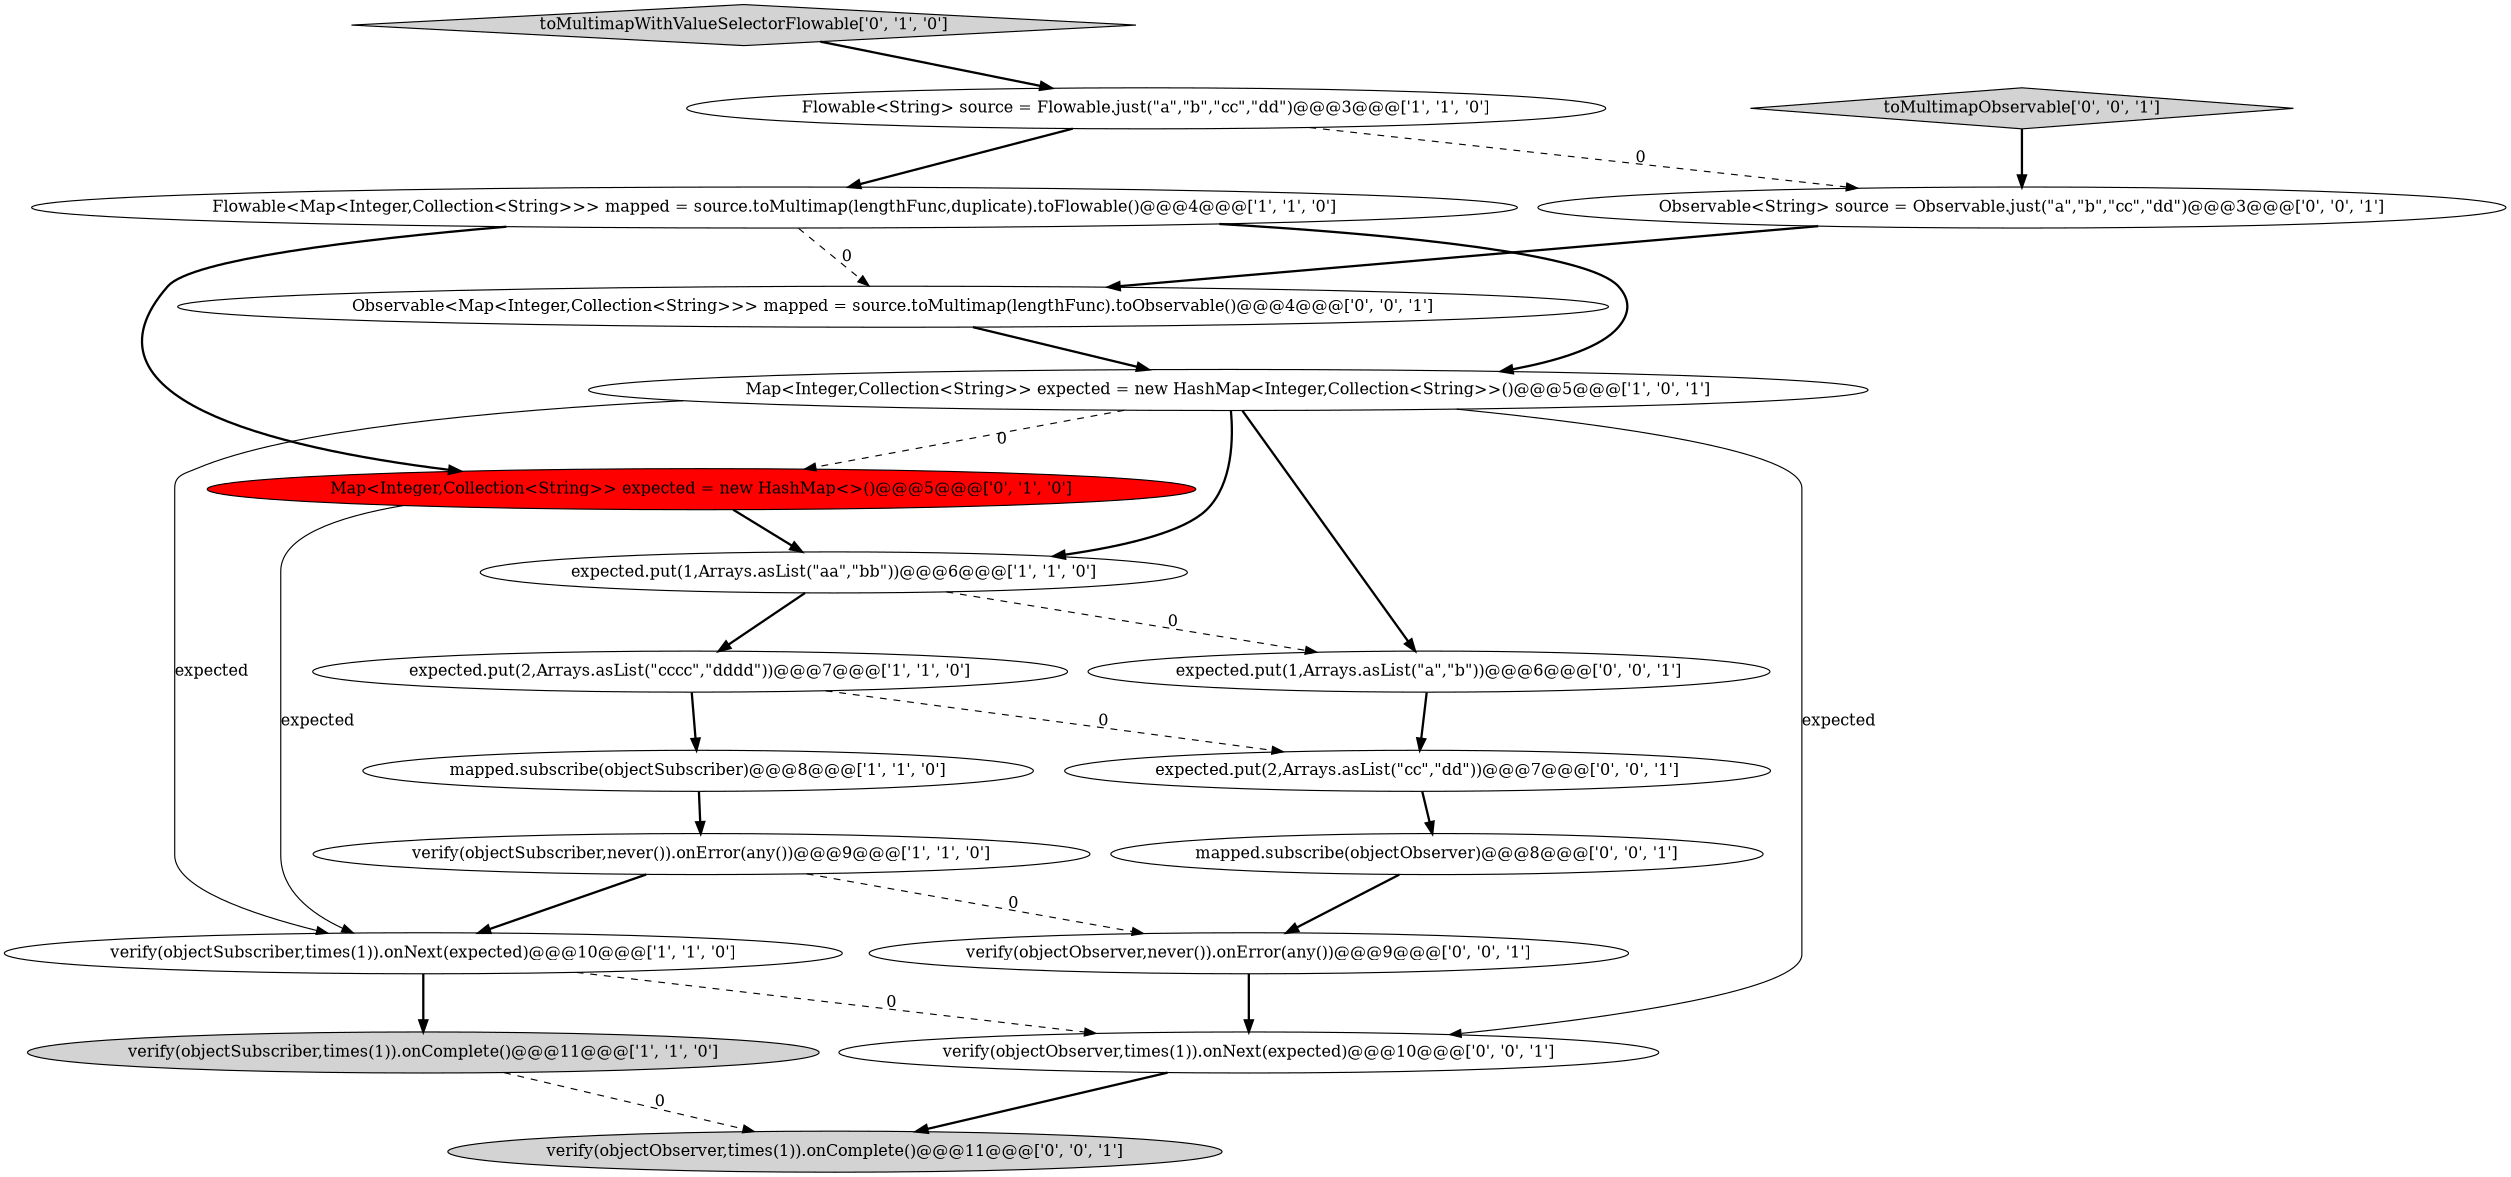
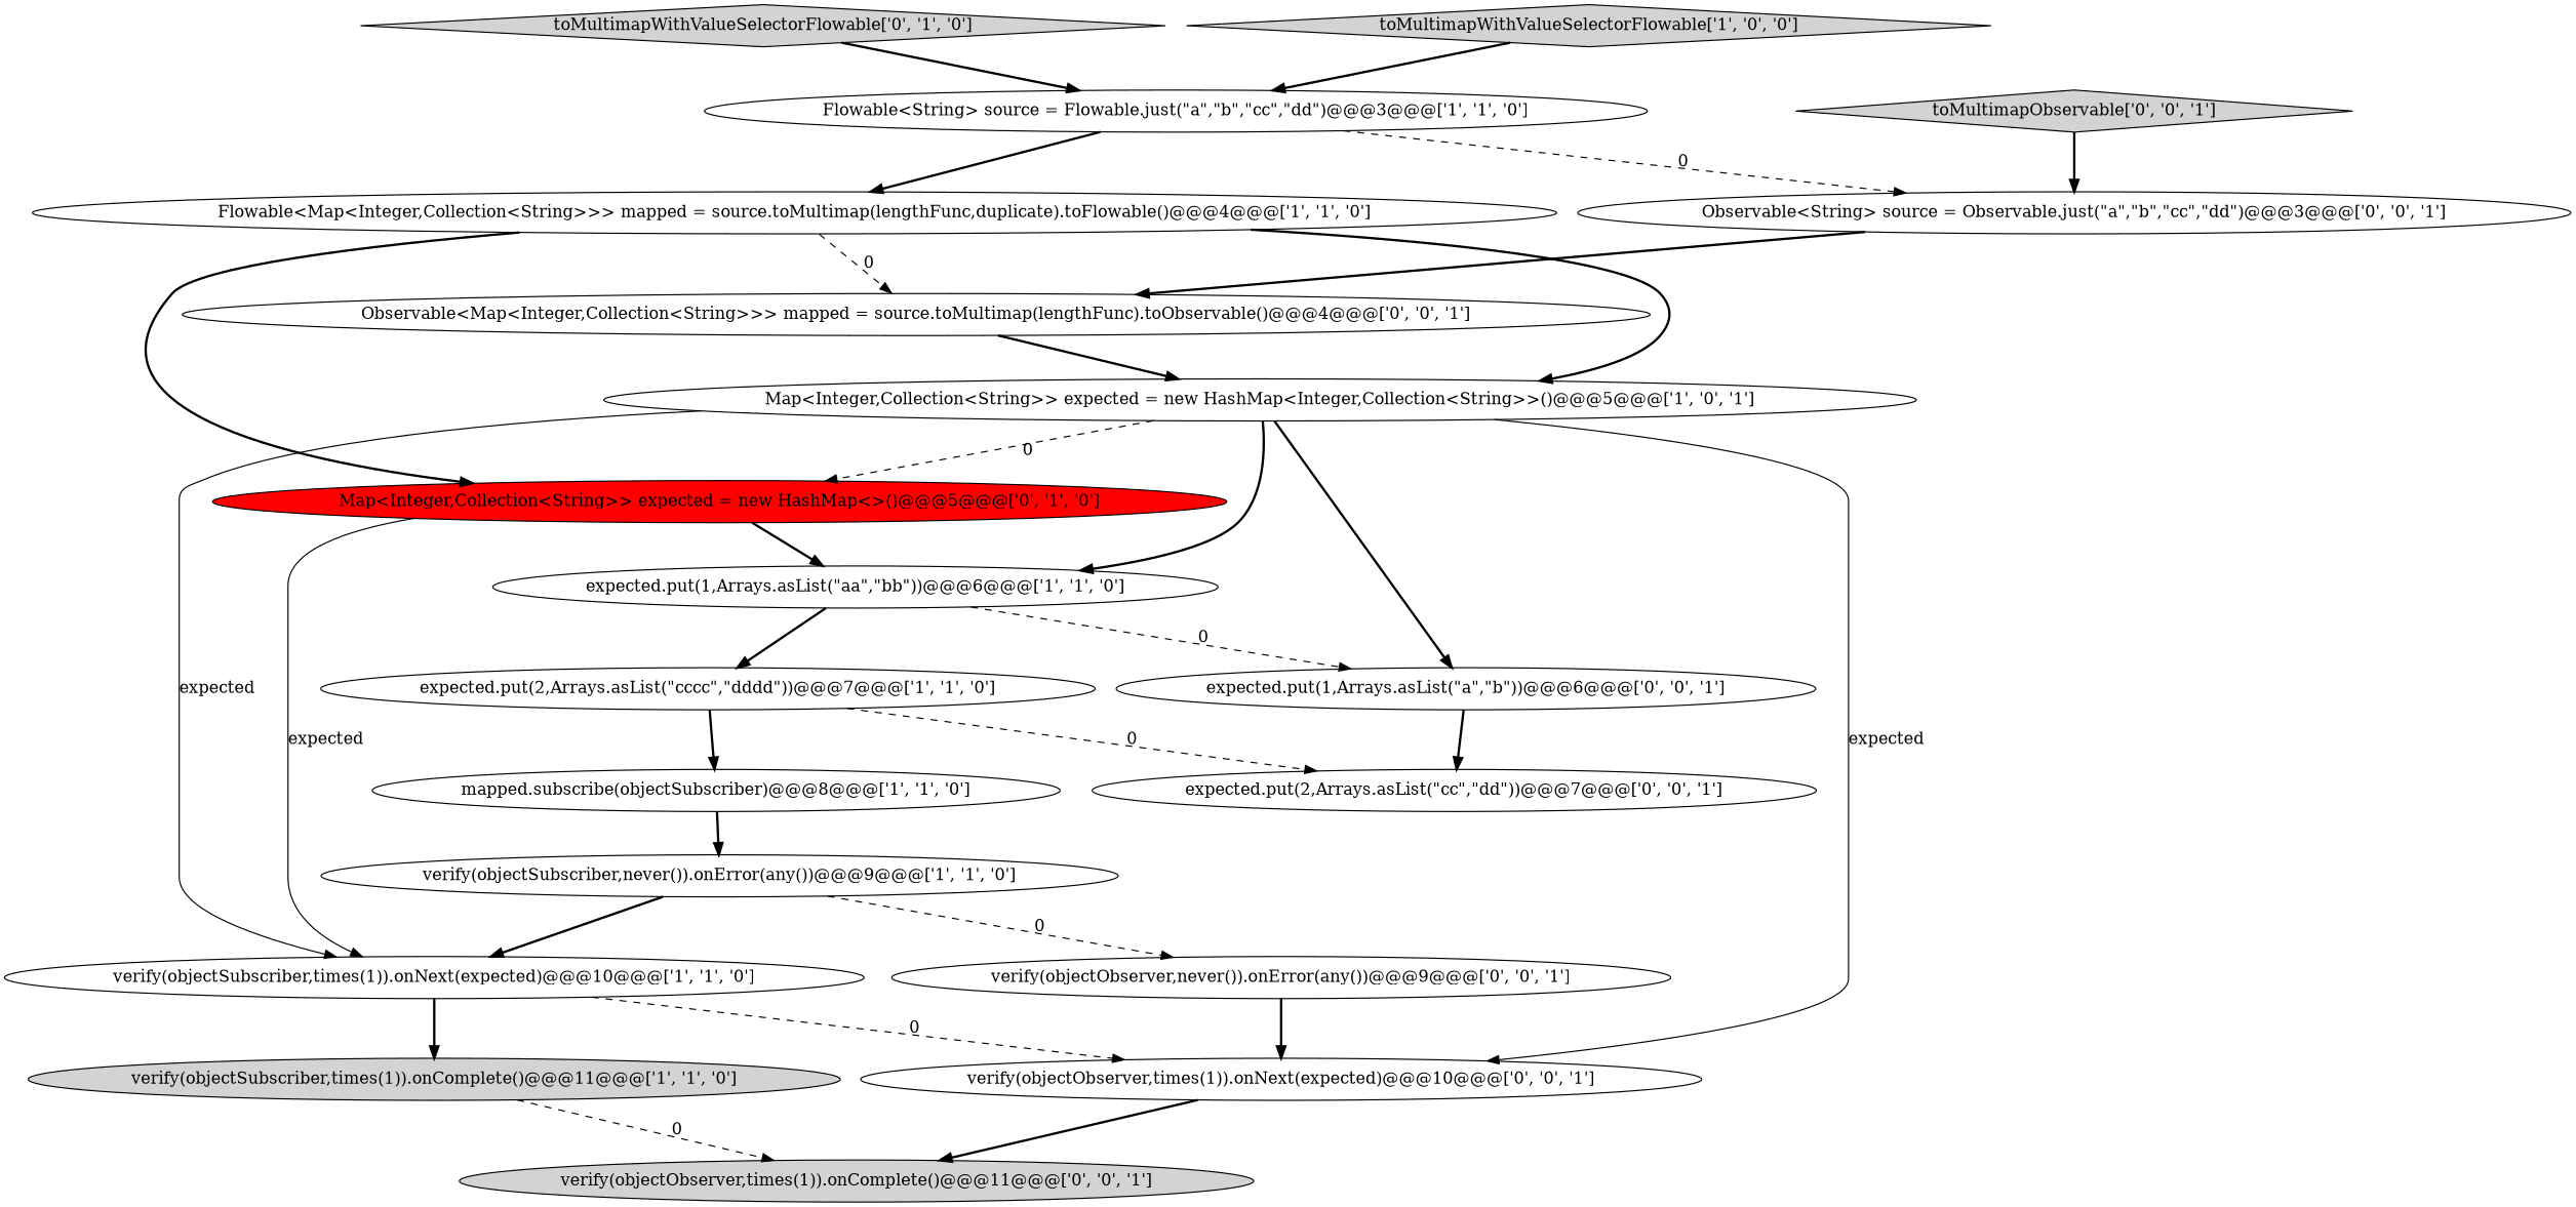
  digraph {
    node [fillcolor=white shape=ellipse style=filled]
    edge [style=bold]
    n1 [fillcolor=lightgray label="verify(objectSubscriber,times(1)).onComplete()@@@11@@@['1', '1', '0']"]
    n2 [fillcolor=lightgray label="verify(objectObserver,times(1)).onComplete()@@@11@@@['0', '0', '1']"]
    n3 [label="mapped.subscribe(objectSubscriber)@@@8@@@['1', '1', '0']"]
    n4 [label="verify(objectSubscriber,never()).onError(any())@@@9@@@['1', '1', '0']"]
    n5 [label="verify(objectObserver,never()).onError(any())@@@9@@@['0', '0', '1']"]
    n6 [label="verify(objectSubscriber,times(1)).onNext(expected)@@@10@@@['1', '1', '0']"]
-   n7 [label="mapped.subscribe(objectObserver)@@@8@@@['0', '0', '1']"]
    n8 [label="expected.put(1,Arrays.asList(\"a\",\"b\"))@@@6@@@['0', '0', '1']"]
    n9 [label="expected.put(2,Arrays.asList(\"cc\",\"dd\"))@@@7@@@['0', '0', '1']"]
    n10 [label="Observable<Map<Integer,Collection<String>>> mapped = source.toMultimap(lengthFunc).toObservable()@@@4@@@['0', '0', '1']"]
    n11 [label="Map<Integer,Collection<String>> expected = new HashMap<Integer,Collection<String>>()@@@5@@@['1', '0', '1']"]
    n12 [label="verify(objectObserver,times(1)).onNext(expected)@@@10@@@['0', '0', '1']"]
    n13 [label="expected.put(1,Arrays.asList(\"aa\",\"bb\"))@@@6@@@['1', '1', '0']"]
    n14 [fillcolor=red label="Map<Integer,Collection<String>> expected = new HashMap<>()@@@5@@@['0', '1', '0']"]
    n15 [label="expected.put(2,Arrays.asList(\"cccc\",\"dddd\"))@@@7@@@['1', '1', '0']"]
    n16 [fillcolor=lightgray label="toMultimapWithValueSelectorFlowable['0', '1', '0']" shape=diamond]
    n17 [label="Flowable<String> source = Flowable.just(\"a\",\"b\",\"cc\",\"dd\")@@@3@@@['1', '1', '0']"]
    n18 [label="Observable<String> source = Observable.just(\"a\",\"b\",\"cc\",\"dd\")@@@3@@@['0', '0', '1']"]
    n19 [label="Flowable<Map<Integer,Collection<String>>> mapped = source.toMultimap(lengthFunc,duplicate).toFlowable()@@@4@@@['1', '1', '0']"]
+   n20 [fillcolor=lightgray label="toMultimapWithValueSelectorFlowable['1', '0', '0']" shape=diamond]
    n21 [fillcolor=lightgray label="toMultimapObservable['0', '0', '1']" shape=diamond]
    n1 -> n2 [label=0 style=dashed]
    n3 -> n4
    n4 -> n5 [label=0 style=dashed]
    n4 -> n6
    n5 -> n12
    n6 -> n1
    n6 -> n12 [label=0 style=dashed]
-   n7 -> n5
    n8 -> n9
-   n9 -> n7
    n10 -> n11
    n11 -> n6 [label=expected style=solid]
    n11 -> n8
    n11 -> n12 [label=expected style=solid]
    n11 -> n13
    n11 -> n14 [label=0 style=dashed]
    n12 -> n2
    n13 -> n8 [label=0 style=dashed]
    n13 -> n15
    n14 -> n6 [label=expected style=solid]
    n14 -> n13
    n15 -> n3
    n15 -> n9 [label=0 style=dashed]
    n16 -> n17
    n17 -> n18 [label=0 style=dashed]
    n17 -> n19
    n18 -> n10
    n19 -> n10 [label=0 style=dashed]
    n19 -> n11
    n19 -> n14
+   n20 -> n17
    n21 -> n18
  }
